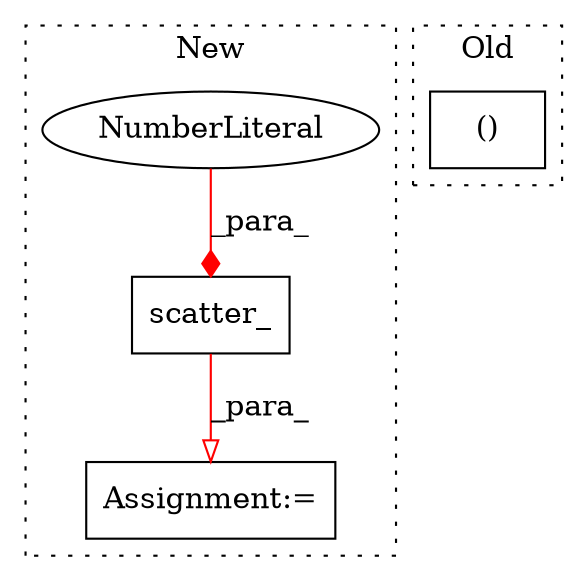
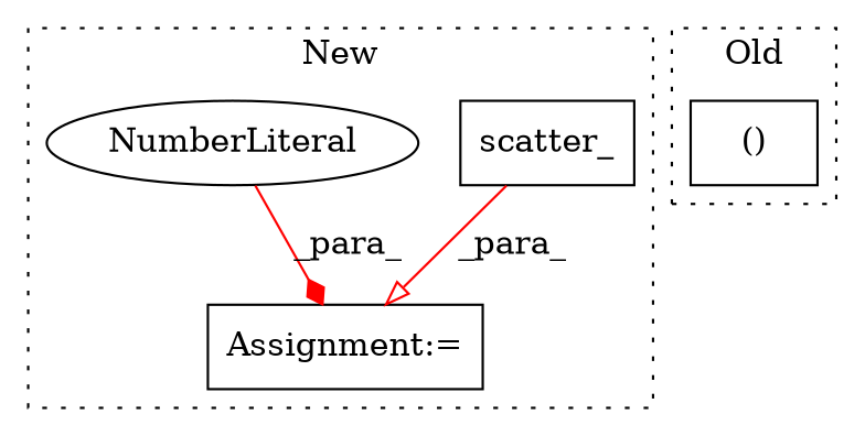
  digraph {
    fontname="DejaVu Serif"
    node [fontname="DejaVu Serif" l=1 shape=box]
    edge [color=red fontname="DejaVu Serif"]
    n1 [a=32 l="9,1" label=scatter_ s="6065,6106"]
    n2 [a=34 label=NumberLiteral s=6074 shape=ellipse]
    n3 [a=7 label="Assignment:=" s=5737]
    n4 [a=106 l=15 label="()" s=6445]
    subgraph cluster_1 {
      label=New
      style=dotted
      n1
      n2
      n3
    }
    subgraph cluster_2 {
      label=Old
      style=dotted
      n4
    }
    n1 -> n3 [arrowhead=onormal label=_para_]
-   n2 -> n1 [arrowhead=diamond label=_para_]
+   n2 -> n3 [arrowhead=diamond label=_para_]
  }
